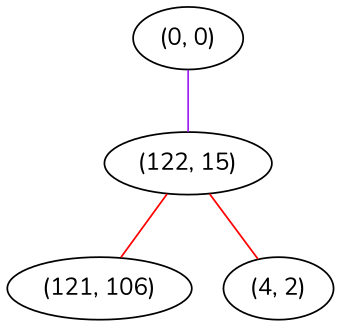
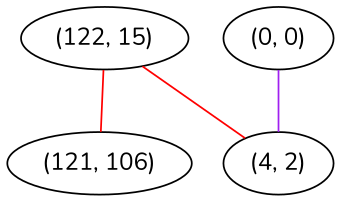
  graph {
    fontname=Nunito
    node [fontname=Nunito]
    edge [color=red fontname=Nunito weight=1]
    "(122, 15)"
    "(121, 106)"
    n3 [label="(4, 2)"]
    "(0, 0)"
    "(122, 15)" -- "(121, 106)"
    "(122, 15)" -- n3
-   "(0, 0)" -- "(122, 15)" [color=purple weight=4]
+   "(0, 0)" -- n3 [color=purple weight=4]
  }
